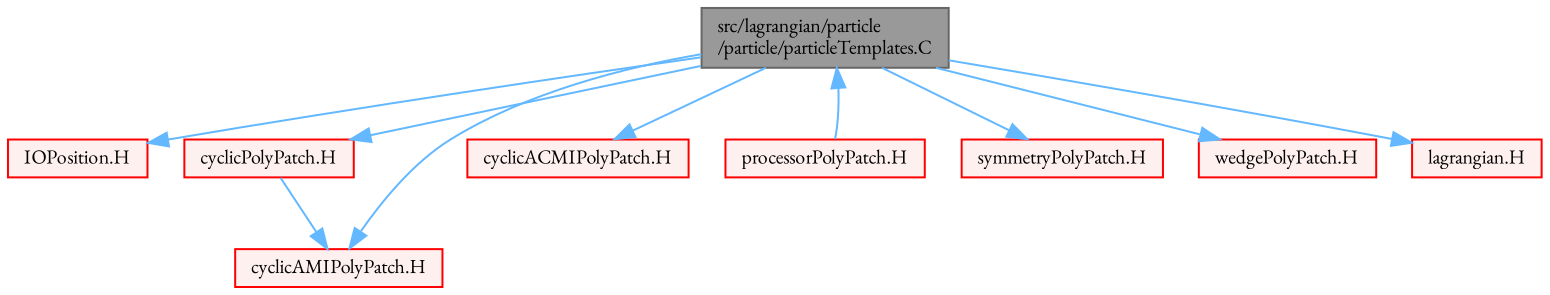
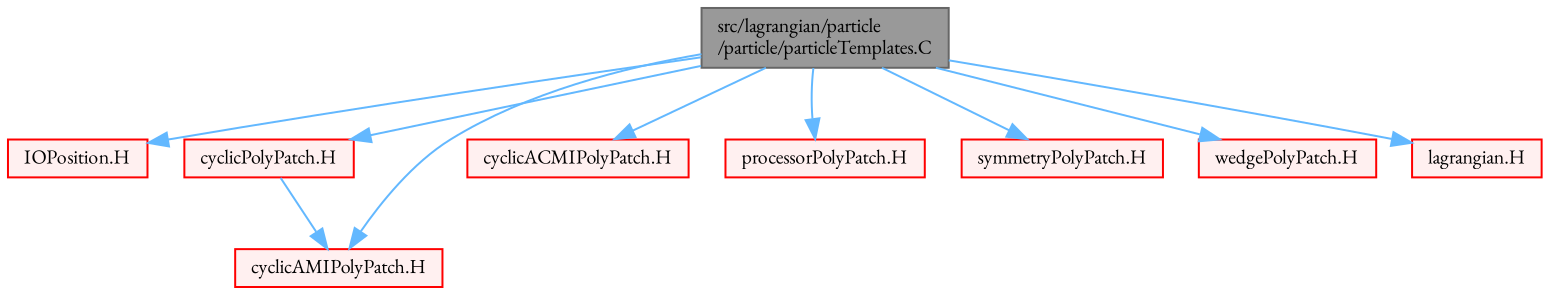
  digraph {
    fontname="EB Garamond"
    node [color=red fillcolor="#FFF0F0" fontname="EB Garamond" fontsize=10 shape=box style=filled]
    edge [color=steelblue1 fontname="EB Garamond" fontsize=10 labelfontname=Helvetica labelfontsize=10 style=solid]
    n1 [color=gray40 fillcolor=grey60 fontcolor=black height=0.2 label="src/lagrangian/particle\l/particle/particleTemplates.C" width=0.4]
    n2 [height=0.2 label="IOPosition.H" width=0.4]
    n3 [height=0.2 label="cyclicPolyPatch.H" width=0.4]
    n4 [height=0.2 label="cyclicAMIPolyPatch.H" width=0.4]
    n5 [height=0.2 label="cyclicACMIPolyPatch.H" width=0.4]
    n6 [height=0.2 label="processorPolyPatch.H" width=0.4]
    n7 [height=0.2 label="symmetryPolyPatch.H" width=0.4]
    n8 [height=0.2 label="wedgePolyPatch.H" width=0.4]
    n9 [height=0.2 label="lagrangian.H" width=0.4]
    n1 -> n2
    n1 -> n3
    n1 -> n4
    n1 -> n5
-   n6 -> n1
+   n1 -> n6
    n1 -> n7
    n1 -> n8
    n1 -> n9
    n3 -> n4
  }
